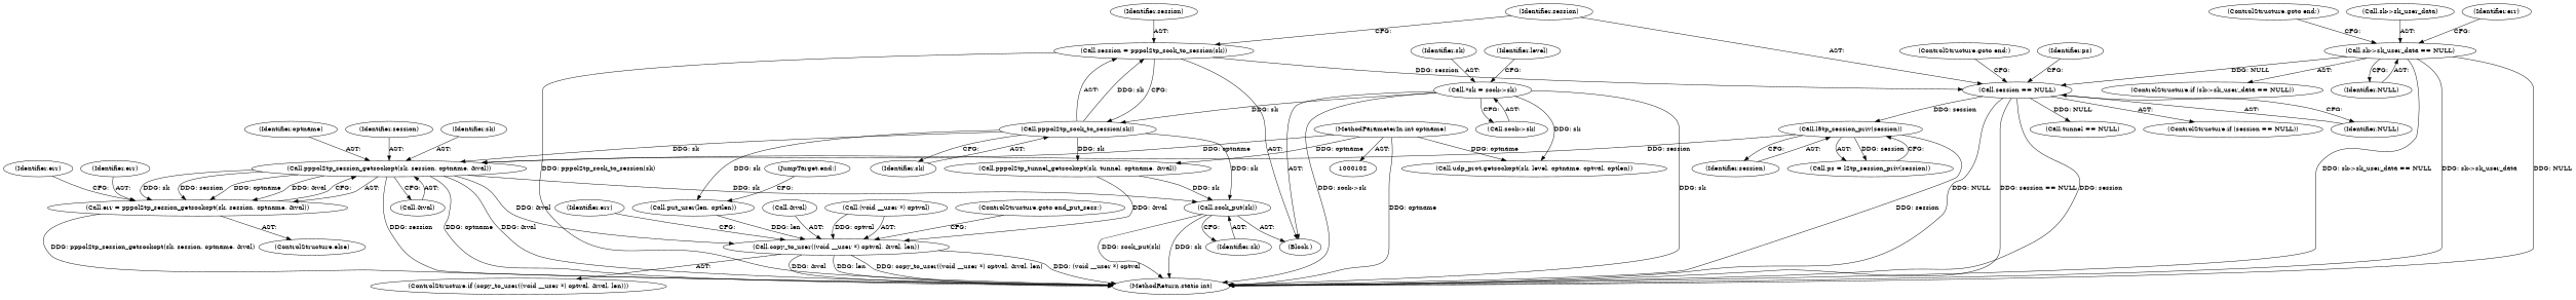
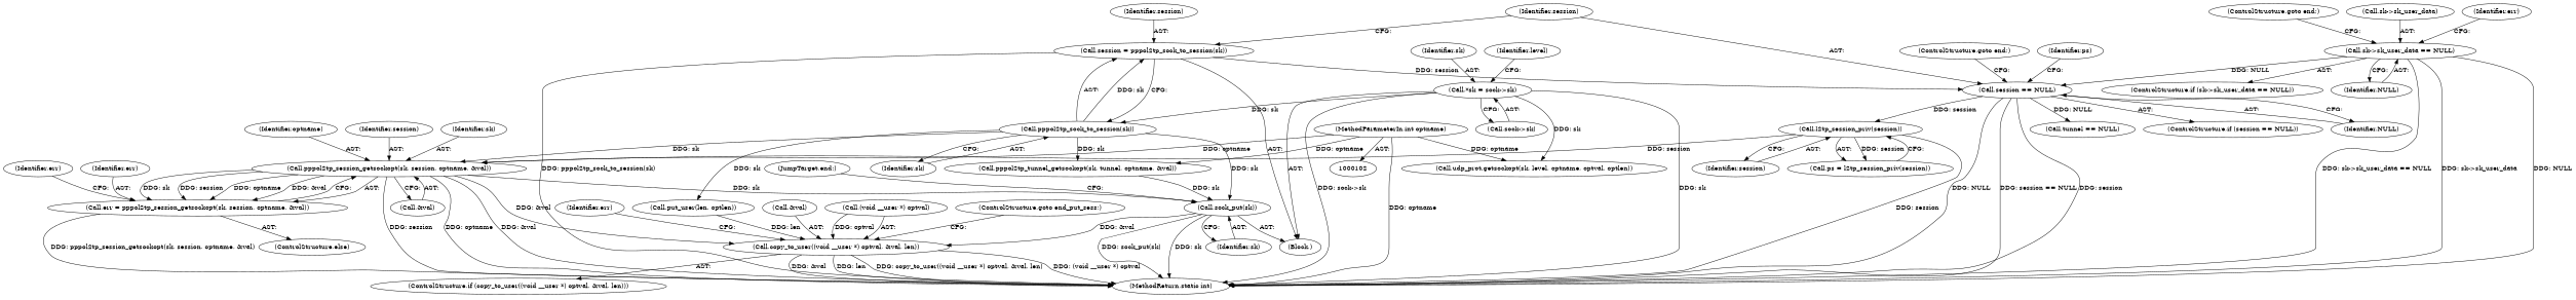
  digraph {
    n1 [label="(Call,pppol2tp_session_getsockopt(sk, session, optname, &val))"]
    n2 [label="(Call,err = pppol2tp_session_getsockopt(sk, session, optname, &val))"]
    n3 [label="(Call,copy_to_user((void __user *) optval, &val, len))"]
    n4 [label="(Call,sock_put(sk))"]
    n5 [label="(MethodReturn,static int)"]
    n6 [label="(Call,&val)"]
    n7 [label="(ControlStructure,else)"]
    n8 [label="(ControlStructure,if (copy_to_user((void __user *) optval, &val, len)))"]
    n9 [label="(Block,)"]
    n10 [label="(Identifier,sk)"]
    n11 [label="(Call,pppol2tp_sock_to_session(sk))"]
    n12 [label="(Call,session = pppol2tp_sock_to_session(sk))"]
    n13 [label="(Call,pppol2tp_tunnel_getsockopt(sk, tunnel, optname, &val))"]
    n14 [label="(Identifier,sk)"]
    n15 [label="(Call,put_user(len, optlen))"]
    n16 [label="(Call,session == NULL)"]
    n17 [label="(Call,*sk = sock->sk)"]
    n18 [label="(Call,udp_prot.getsockopt(sk, level, optname, optval, optlen))"]
    n19 [label="(Call,sock->sk)"]
-   n20 [label="(Call,l5tp_session_priv(session))"]
+   n20 [label="(Call,l2tp_session_priv(session))"]
    n21 [label="(Call,ps = l2tp_session_priv(session))"]
    n22 [label="(Identifier,session)"]
    n23 [label="(Call,tunnel == NULL)"]
    n24 [label="(ControlStructure,if (session == NULL))"]
    n25 [label="(Identifier,NULL)"]
    n26 [label="(Call,sk->sk_user_data == NULL)"]
    n27 [label="(ControlStructure,if (sk->sk_user_data == NULL))"]
    n28 [label="(Identifier,NULL)"]
    n29 [label="(MethodParameterIn,int optname)"]
    1000102
    n31 [label="(Call,(void __user *) optval)"]
    n32 [label="(Identifier,ps)"]
    n33 [label="(Identifier,session)"]
    n34 [label="(Identifier,session)"]
    n35 [label="(Identifier,session)"]
    n36 [label="(ControlStructure,goto end;)"]
    n37 [label="(Identifier,err)"]
    n38 [label="(Call,sk->sk_user_data)"]
    n39 [label="(Identifier,sk)"]
    n40 [label="(Identifier,err)"]
    n41 [label="(Identifier,err)"]
    n42 [label="(JumpTarget,end:)"]
    n43 [label="(Identifier,level)"]
    n44 [label="(Identifier,optname)"]
    n45 [label="(Identifier,err)"]
    n46 [label="(Identifier,sk)"]
    n47 [label="(Call,&val)"]
    n48 [label="(ControlStructure,goto end;)"]
    n49 [label="(ControlStructure,goto end_put_sess;)"]
    n1 -> n2 [label="AST: "]
    n1 -> n2 [label="DDG: sk"]
    n1 -> n2 [label="DDG: session"]
    n1 -> n2 [label="DDG: optname"]
    n1 -> n2 [label="DDG: &val"]
    n1 -> n3 [label="DDG: &val"]
    n1 -> n4 [label="DDG: sk"]
    n1 -> n5 [label="DDG: &val"]
    n1 -> n5 [label="DDG: session"]
    n1 -> n5 [label="DDG: optname"]
    n1 -> n6 [label="CFG: "]
    n2 -> n1 [label="CFG: "]
    n2 -> n5 [label="DDG: pppol2tp_session_getsockopt(sk, session, optname, &val)"]
    n2 -> n7 [label="AST: "]
    n3 -> n5 [label="DDG: &val"]
    n3 -> n5 [label="DDG: len"]
    n3 -> n5 [label="DDG: copy_to_user((void __user *) optval, &val, len)"]
    n3 -> n5 [label="DDG: (void __user *) optval"]
    n3 -> n8 [label="AST: "]
    n4 -> n5 [label="DDG: sock_put(sk)"]
    n4 -> n5 [label="DDG: sk"]
    n4 -> n9 [label="AST: "]
    n4 -> n10 [label="CFG: "]
    n6 -> n1 [label="AST: "]
    n10 -> n4 [label="AST: "]
    n11 -> n1 [label="DDG: sk"]
    n11 -> n4 [label="DDG: sk"]
    n11 -> n12 [label="AST: "]
    n11 -> n12 [label="DDG: sk"]
    n11 -> n13 [label="DDG: sk"]
    n11 -> n14 [label="CFG: "]
    n11 -> n15 [label="DDG: sk"]
    n12 -> n5 [label="DDG: pppol2tp_sock_to_session(sk)"]
    n12 -> n9 [label="AST: "]
    n12 -> n11 [label="CFG: "]
    n12 -> n16 [label="DDG: session"]
-   n13 -> n3 [label="DDG: &val"]
+   n4 -> n3 [label="DDG: &val"]
    n13 -> n4 [label="DDG: sk"]
    n14 -> n11 [label="AST: "]
    n15 -> n3 [label="DDG: len"]
    n16 -> n5 [label="DDG: NULL"]
    n16 -> n5 [label="DDG: session == NULL"]
    n16 -> n5 [label="DDG: session"]
    n16 -> n20 [label="DDG: session"]
    n16 -> n23 [label="DDG: NULL"]
    n16 -> n24 [label="AST: "]
    n16 -> n25 [label="CFG: "]
    n17 -> n5 [label="DDG: sock->sk"]
    n17 -> n5 [label="DDG: sk"]
    n17 -> n9 [label="AST: "]
    n17 -> n11 [label="DDG: sk"]
    n17 -> n18 [label="DDG: sk"]
    n17 -> n19 [label="CFG: "]
    n19 -> n17 [label="AST: "]
    n20 -> n1 [label="DDG: session"]
    n20 -> n5 [label="DDG: session"]
    n20 -> n21 [label="AST: "]
    n20 -> n21 [label="DDG: session"]
    n20 -> n22 [label="CFG: "]
    n21 -> n20 [label="CFG: "]
    n22 -> n20 [label="AST: "]
    n25 -> n16 [label="AST: "]
    n26 -> n5 [label="DDG: sk->sk_user_data == NULL"]
    n26 -> n5 [label="DDG: sk->sk_user_data"]
    n26 -> n5 [label="DDG: NULL"]
    n26 -> n16 [label="DDG: NULL"]
    n26 -> n27 [label="AST: "]
    n26 -> n28 [label="CFG: "]
    n28 -> n26 [label="AST: "]
    n29 -> n1 [label="DDG: optname"]
    n29 -> n5 [label="DDG: optname"]
    n29 -> n13 [label="DDG: optname"]
    n29 -> n18 [label="DDG: optname"]
    n29 -> 1000102 [label="AST: "]
    n31 -> n3 [label="AST: "]
    n31 -> n3 [label="DDG: optval"]
    n32 -> n16 [label="CFG: "]
    n33 -> n12 [label="AST: "]
    n34 -> n12 [label="CFG: "]
    n34 -> n16 [label="AST: "]
    n35 -> n1 [label="AST: "]
    n36 -> n26 [label="CFG: "]
    n37 -> n2 [label="CFG: "]
    n38 -> n26 [label="AST: "]
    n39 -> n1 [label="AST: "]
    n40 -> n2 [label="AST: "]
    n41 -> n3 [label="CFG: "]
-   n42 -> n15 [label="CFG: "]
+   n42 -> n4 [label="CFG: "]
    n43 -> n17 [label="CFG: "]
    n44 -> n1 [label="AST: "]
    n45 -> n26 [label="CFG: "]
    n46 -> n17 [label="AST: "]
    n47 -> n3 [label="AST: "]
    n48 -> n16 [label="CFG: "]
    n49 -> n3 [label="CFG: "]
  }
